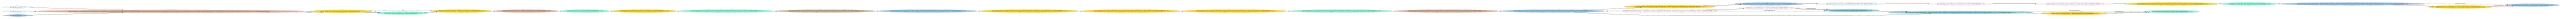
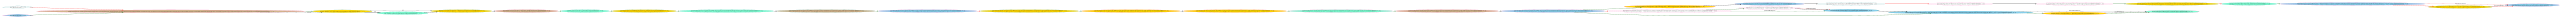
  digraph {
    rankdir=LR
    fontname="Noto Sans"
    node [fillcolor=gold shape=ellipse style=filled color=deeppink fontname="Noto Sans"]
    edge [style=bold color=black fontname="Noto Sans"]
    n1 [fillcolor=skyblue label="HBaseWriteOptions expectedWriteOptions = HBaseWriteOptions.builder().setBufferFlushMaxRows(1000).setBufferFlushIntervalMillis(1000).setBufferFlushMaxSizeInBytes(2 * 1024 * 1024).build()@@@44@@@['0', '1', '0']"]
    n2 [fillcolor=skyblue label="assertEquals(expectedWriteOptions,actualWriteOptions)@@@46@@@['0', '1', '0']"]
    n3 [label="HBaseWriteOptions actualWriteOptions = hbaseSink.getWriteOptions()@@@45@@@['0', '1', '0']" color=teal]
    n4 [fillcolor=white label="expectedConfiguration.set(\"hbase.security.authentication\",\"kerberos\")@@@40@@@['0', '1', '0']"]
    n5 [fillcolor=white label="org.apache.hadoop.conf.Configuration actualConfiguration = hbaseSink.getConfiguration()@@@41@@@['0', '1', '0']"]
    n6 [fillcolor=aquamarine label="assertEquals(0,hbaseSchema.getRowKeyIndex())@@@8@@@['1', '1', '1']" color=teal]
    n7 [label="assertEquals(Optional.of(STRING()),hbaseSchema.getRowKeyDataType())@@@9@@@['1', '1', '1']" color=teal]
    n8 [label="assertArrayEquals(new String((((edu.fdu.CPPDG.tinypdg.pe.ExpressionInfo@1b92cc4,hbaseSchema.getQualifierNames(\"f3\"))@@@19@@@['1', '1', '1']" color=teal]
    n9 [label="assertArrayEquals(new String((((edu.fdu.CPPDG.tinypdg.pe.ExpressionInfo@1b92cd0,hbaseSchema.getQualifierNames(\"f4\"))@@@22@@@['1', '1', '1']"]
    n10 [fillcolor=skyblue label="expectedConfiguration.set(HConstants.ZOOKEEPER_QUORUM,\"localhost:2181\")@@@38@@@['0', '1', '0']"]
    n11 [fillcolor=white label="expectedConfiguration.set(HConstants.ZOOKEEPER_ZNODE_PARENT,\"/flink\")@@@39@@@['0', '1', '0']" color=teal]
    n12 [label="DynamicTableSink sink = createTableSink(schema,getAllOptions())@@@4@@@['1', '1', '1']" color=teal]
    n13 [label="HBaseDynamicTableSink hbaseSink = (HBaseDynamicTableSink)sink@@@6@@@['1', '1', '1']" color=teal]
    n14 [fillcolor=aquamarine label="assertTrue(sink instanceof HBaseDynamicTableSink)@@@5@@@['1', '1', '1']" color=teal]
    n15 [fillcolor=tan label="HBaseTableSchema hbaseSchema = hbaseSink.getHBaseTableSchema()@@@7@@@['1', '1', '1']"]
    n16 [label="assertEquals(IteratorUtils.toList(expectedConfiguration.iterator()),IteratorUtils.toList(actualConfiguration.iterator()))@@@42@@@['0', '1', '0']" color=teal]
    n17 [fillcolor=white label="HBaseOptions actualHBaseOptions = hbaseSink.getHBaseOptions()@@@38@@@['1', '0', '0']"]
    n18 [fillcolor=skyblue label="assertEquals(expectedHBaseOptions,actualHBaseOptions)@@@39@@@['1', '0', '0']" color=teal]
    n19 [fillcolor=aquamarine label="assertArrayEquals(new DataType((((edu.fdu.CPPDG.tinypdg.pe.ExpressionInfo@1b92cec,hbaseSchema.getQualifierDataTypes(\"f2\"))@@@28@@@['1', '1', '1']"]
    n20 [fillcolor=tan label="assertArrayEquals(new DataType((((edu.fdu.CPPDG.tinypdg.pe.ExpressionInfo@1b92cfa,hbaseSchema.getQualifierDataTypes(\"f3\"))@@@31@@@['1', '1', '1']"]
    n21 [fillcolor=aquamarine label="assertEquals(expectedWriteOptions,actualWriteOptions)@@@39@@@['1', '0', '1']"]
    n22 [label="HBaseWriteOptions actualWriteOptions = hbaseSink.getWriteOptions()@@@38@@@['1', '0', '1']"]
    n23 [fillcolor=aquamarine label="assertArrayEquals(new String((((edu.fdu.CPPDG.tinypdg.pe.ExpressionInfo@1b92c9f,hbaseSchema.getFamilyNames())@@@10@@@['1', '1', '1']" color=teal]
    n24 [fillcolor=tan label="assertArrayEquals(new String((((edu.fdu.CPPDG.tinypdg.pe.ExpressionInfo@1b92cac,hbaseSchema.getQualifierNames(\"f1\"))@@@13@@@['1', '1', '1']" color=teal]
    n25 [fillcolor=tan label="TableSchema schema = TableSchema.builder().field(ROWKEY,STRING()).field(FAMILY1,ROW(FIELD(COL1,DOUBLE()),FIELD(COL2,INT()))).field(FAMILY2,ROW(FIELD(COL1,INT()),FIELD(COL3,BIGINT()))).field(FAMILY3,ROW(FIELD(COL2,BOOLEAN()),FIELD(COL3,STRING()))).field(FAMILY4,ROW(FIELD(COL1,DECIMAL(10,3)),FIELD(COL2,TIMESTAMP(3)),FIELD(COL3,DATE()),FIELD(COL4,TIME()))).build()@@@3@@@['1', '1', '1']"]
    n26 [label="assertArrayEquals(new DataType((((edu.fdu.CPPDG.tinypdg.pe.ExpressionInfo@1b92cde,hbaseSchema.getQualifierDataTypes(\"f1\"))@@@25@@@['1', '1', '1']"]
    n27 [fillcolor=white label="testTableSinkFactory['0', '0', '1']" shape=diamond color=teal]
-   n28 [fillcolor=white label="testTableSinkFactory['0', '1', '0']" shape=diamond color=teal]
    n29 [fillcolor=aquamarine label="assertEquals(\"testHBastTable\",hbaseSink.getTableName())@@@43@@@['0', '1', '0']" color=teal]
    n30 [fillcolor=skyblue label="assertArrayEquals(new DataType((((edu.fdu.CPPDG.tinypdg.pe.ExpressionInfo@1b92d08,hbaseSchema.getQualifierDataTypes(\"f4\"))@@@34@@@['1', '1', '1']"]
    n31 [label="org.apache.hadoop.conf.Configuration expectedConfiguration = HBaseConfigurationUtil.getHBaseConfiguration()@@@37@@@['0', '1', '0']"]
    n32 [fillcolor=white label="HBaseOptions expectedHBaseOptions = HBaseOptions.builder().setTableName(\"testHBastTable\").setZkQuorum(\"localhost:2181\").setZkNodeParent(\"/flink\").build()@@@37@@@['1', '0', '0']"]
    n33 [fillcolor=skyblue label="HBaseWriteOptions expectedWriteOptions = HBaseWriteOptions.builder().setBufferFlushMaxRows(1000).setBufferFlushIntervalMillis(1000).setBufferFlushMaxSizeInBytes(2 * 1024 * 1024).build()@@@37@@@['1', '0', '1']" color=teal]
    n34 [fillcolor=skyblue label="assertArrayEquals(new String((((edu.fdu.CPPDG.tinypdg.pe.ExpressionInfo@1b92cb8,hbaseSchema.getQualifierNames(\"f2\"))@@@16@@@['1', '1', '1']"]
    n35 [fillcolor=skyblue label="testTableSinkFactory['1', '0', '0']" shape=diamond]
    n1 -> n2 [label=expectedWriteOptions style=solid color=red]
    n1 -> n3 [color=red]
    n3 -> n2 [label=actualWriteOptions style=solid]
    n3 -> n2 [color=red]
    n4 -> n5
    n5 -> n16 [color=darkgreen]
    n6 -> n7 [color=darkgreen]
    n7 -> n23 [color=darkgreen]
    n8 -> n9 [color=darkgreen]
    n9 -> n26
    n10 -> n11
    n11 -> n4 [color=red]
    n12 -> n13 [label=sink style=solid]
    n12 -> n14 [label=sink style=solid]
    n12 -> n14
    n13 -> n15
    n14 -> n13
    n15 -> n6 [color=darkgreen]
    n16 -> n29 [color=red]
    n17 -> n18 [label=actualHBaseOptions style=solid color=red]
    n17 -> n18
    n18 -> n33
    n19 -> n20 [color=darkgreen]
    n20 -> n30
    n22 -> n21 [label=actualWriteOptions style=solid]
    n22 -> n21 [color=darkgreen]
    n23 -> n24
    n24 -> n34 [color=darkgreen]
    n25 -> n12 [color=darkgreen]
    n25 -> n12 [label=schema style=solid]
    n26 -> n19 [color=darkgreen]
    n27 -> n25 [color=red]
-   n28 -> n25
    n29 -> n1 [color=darkgreen]
    n30 -> n31 [color=darkgreen]
    n30 -> n32 [color=red]
    n30 -> n33 [color=darkgreen]
    n31 -> n10
    n32 -> n17 [color=darkgreen]
    n32 -> n18 [label=expectedHBaseOptions style=solid color=darkgreen]
    n33 -> n21 [label=expectedWriteOptions style=solid]
    n33 -> n22 [color=darkgreen]
    n34 -> n8 [color=red]
    n35 -> n25 [color=darkgreen]
  }
